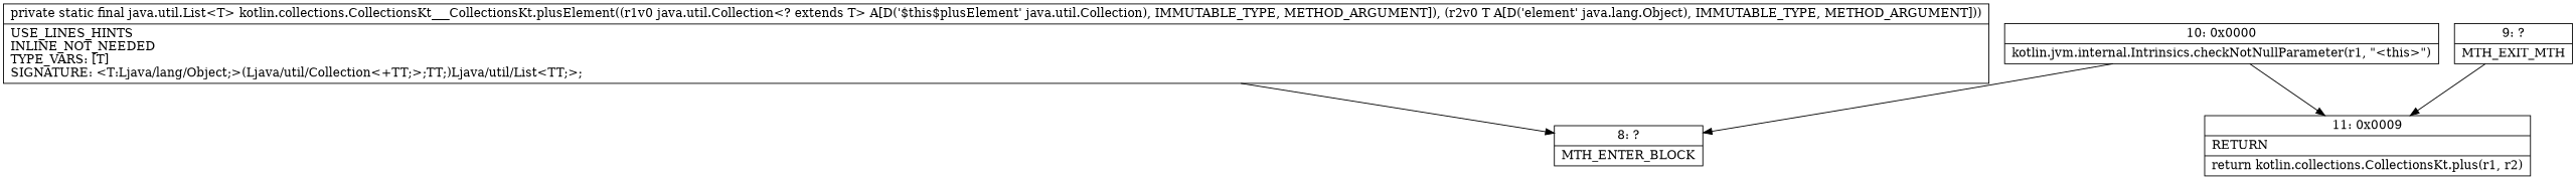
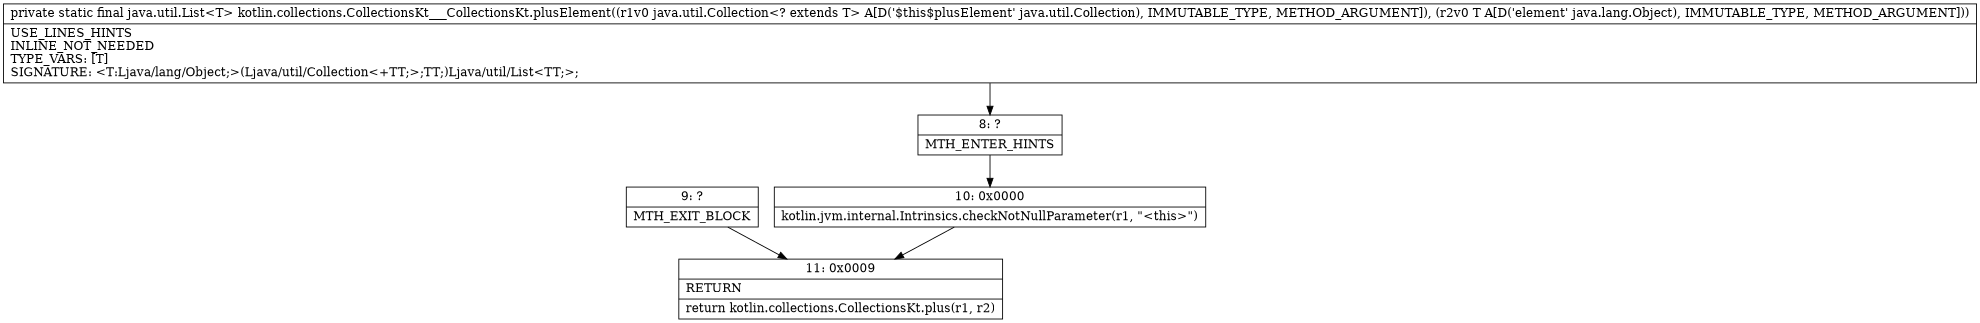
  digraph {
    node [shape=record]
-   n1 [label="{8\:\ ?|MTH_ENTER_BLOCK\l}"]
+   n1 [label="{8\:\ ?|MTH_ENTER_HINTS\l}"]
    n2 [label="{10\:\ 0x0000|kotlin.jvm.internal.Intrinsics.checkNotNullParameter(r1, \"\<this\>\")\l}"]
    n3 [label="{11\:\ 0x0009|RETURN\l|return kotlin.collections.CollectionsKt.plus(r1, r2)\l}"]
-   n4 [label="{9\:\ ?|MTH_EXIT_MTH\l}"]
+   n4 [label="{9\:\ ?|MTH_EXIT_BLOCK\l}"]
    n5 [label="{private static final java.util.List\<T\> kotlin.collections.CollectionsKt___CollectionsKt.plusElement((r1v0 java.util.Collection\<? extends T\> A[D('$this$plusElement' java.util.Collection), IMMUTABLE_TYPE, METHOD_ARGUMENT]), (r2v0 T A[D('element' java.lang.Object), IMMUTABLE_TYPE, METHOD_ARGUMENT]))  | USE_LINES_HINTS\lINLINE_NOT_NEEDED\lTYPE_VARS: [T]\lSIGNATURE: \<T:Ljava\/lang\/Object;\>(Ljava\/util\/Collection\<+TT;\>;TT;)Ljava\/util\/List\<TT;\>;\l}"]
-   n2 -> n1
+   n1 -> n2
    n2 -> n3
    n4 -> n3
    n5 -> n1
  }
